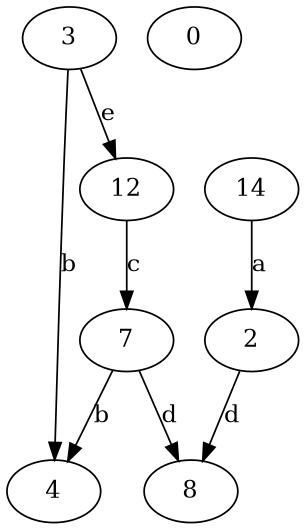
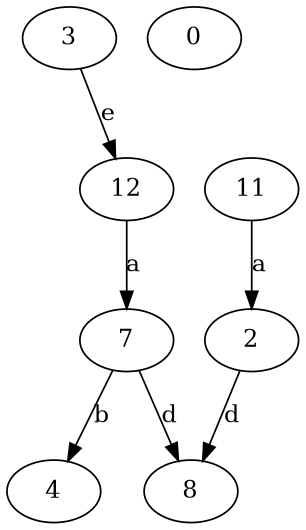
  strict digraph {
    n1 [label=3]
    4
    n3 [label=12]
    7
    2
    8
    0
-   11 [label=14]
-   n1 -> 4 [label=b]
+   11
    n1 -> n3 [label=e]
-   n3 -> 7 [label=c]
+   n3 -> 7 [label=a]
    7 -> 4 [label=b]
    7 -> 8 [label=d]
    2 -> 8 [label=d]
    11 -> 2 [label=a]
  }
